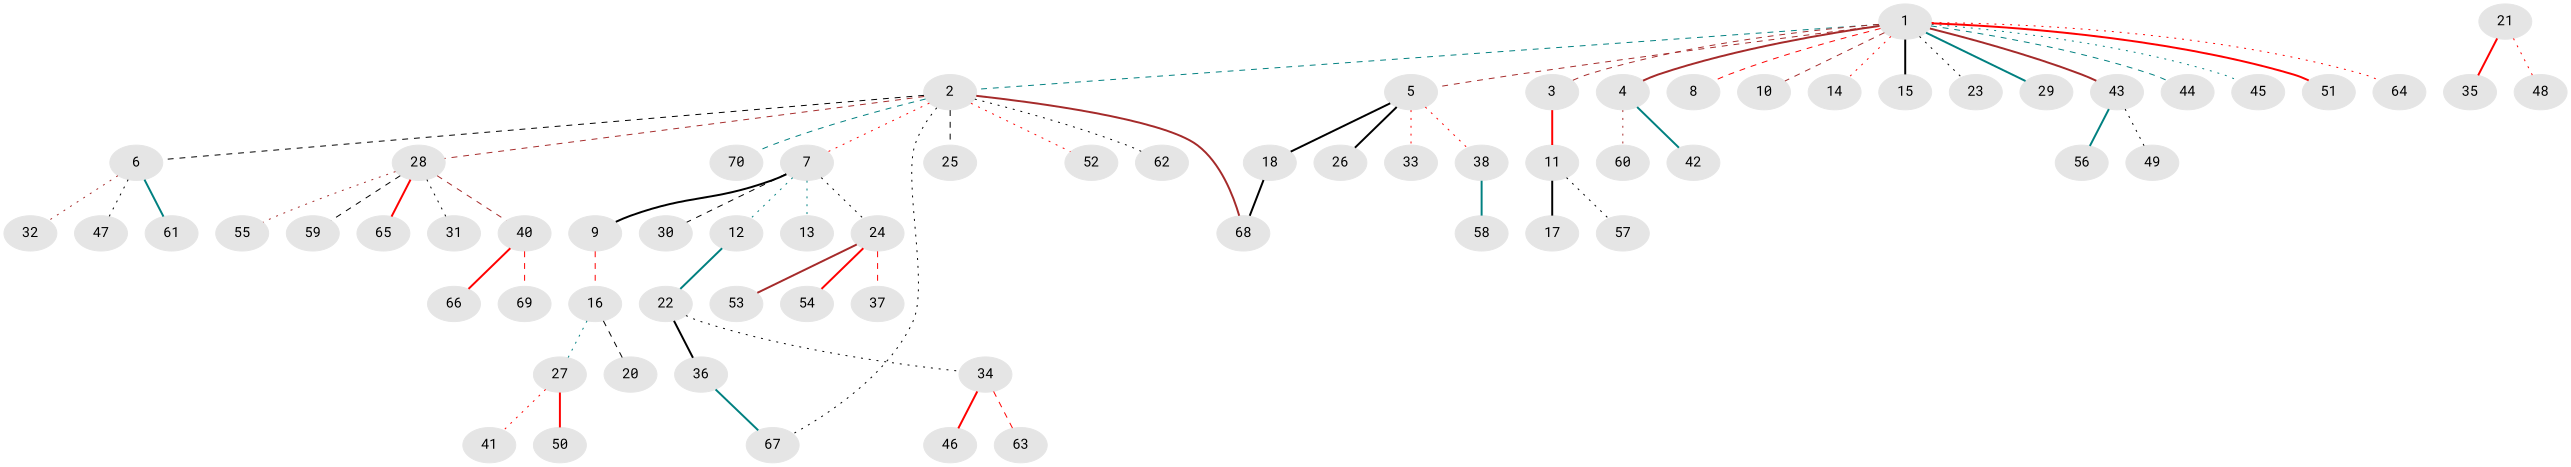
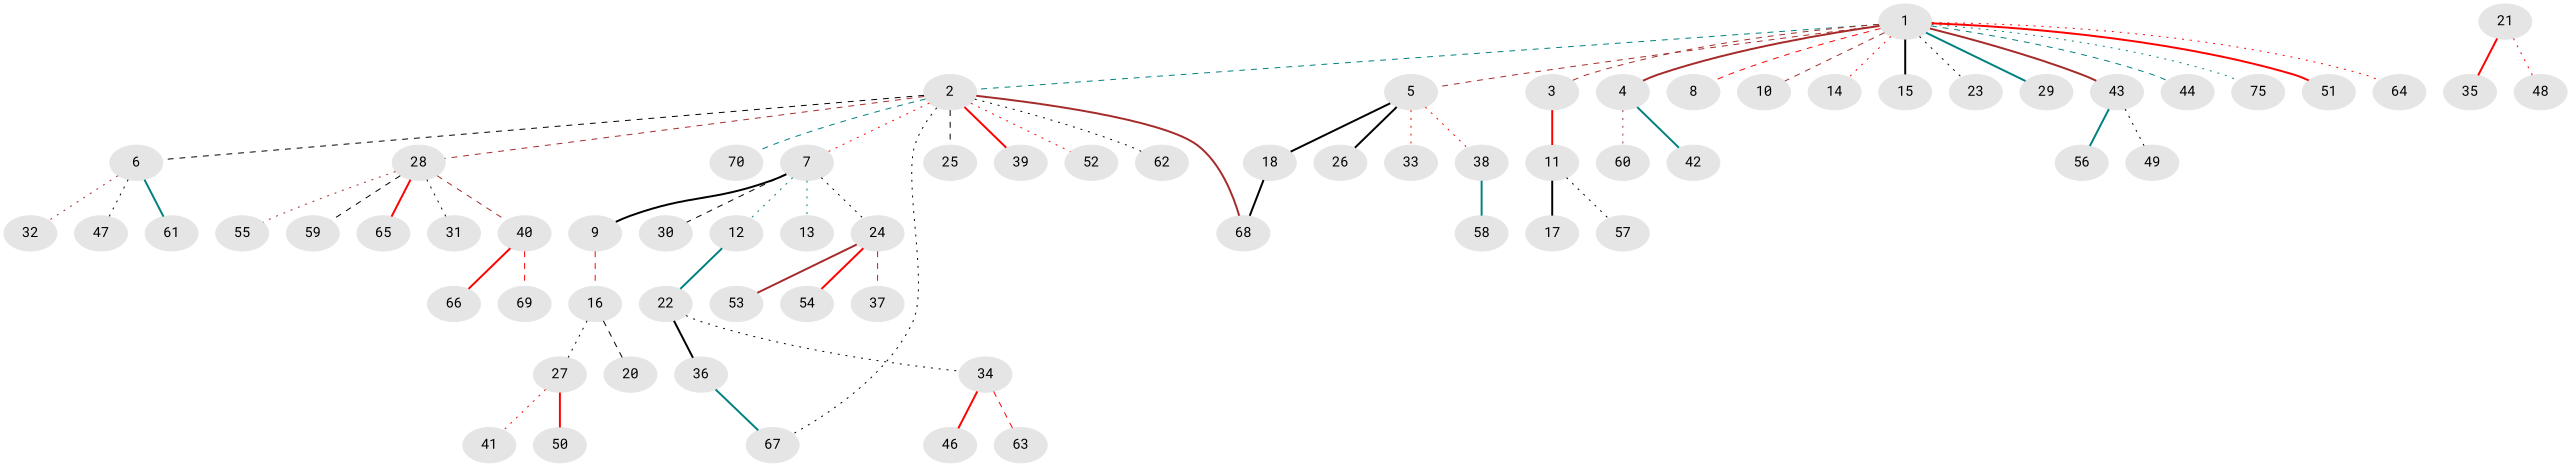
  graph {
    fontname="Roboto Mono"
    node [color=gray90 fontname="Roboto Mono" style=filled]
    edge [color=red fontname="Roboto Mono" style=bold weight=1.0]
    1
    2
    3
    4
    5
    8
    10
    14
    15
    23
    29
    43
    44
-   45
+   45 [label=75]
    51
    64
    6
    7
    25
    28
+   39
    52
    62
    67
    68
    70
    11
    42
    60
    18
    26
    33
    38
    49
    56
    32
    47
    61
    9
    12
    13
    24
    30
    31
    40
    55
    59
    65
    17
    57
    58
    16
    22
    37
    53
    54
    20
    27
    21
    35
    48
    34
    36
    41
    50
    46
    63
    66
    69
    1 -- 2 [color=teal style=dashed]
    1 -- 3 [color=brown style=dashed]
    1 -- 4 [color=brown]
    1 -- 5 [color=brown style=dashed]
    1 -- 8 [style=dashed]
    1 -- 10 [color=brown style=dashed]
    1 -- 14 [style=dotted]
    1 -- 15 [color=black]
    1 -- 23 [color=black style=dotted]
    1 -- 29 [color=teal]
    1 -- 43 [color=brown]
    1 -- 44 [color=teal style=dashed]
    1 -- 45 [color=teal style=dotted]
    1 -- 51
    1 -- 64 [style=dotted]
    2 -- 6 [color=black style=dashed]
    2 -- 7 [style=dotted]
    2 -- 25 [color=black style=dashed]
    2 -- 28 [color=brown style=dashed]
+   2 -- 39
    2 -- 52 [style=dotted]
    2 -- 62 [color=black style=dotted]
    2 -- 67 [color=black style=dotted]
    2 -- 68 [color=brown]
    2 -- 70 [color=teal style=dashed]
    3 -- 11
    4 -- 42 [color=teal]
    4 -- 60 [color=brown style=dotted]
    5 -- 18 [color=black]
    5 -- 26 [color=black]
    5 -- 33 [style=dotted]
    5 -- 38 [style=dotted]
    43 -- 49 [color=black style=dotted]
    43 -- 56 [color=teal]
    6 -- 32 [color=brown style=dotted]
    6 -- 47 [color=black style=dotted]
    6 -- 61 [color=teal]
    7 -- 9 [color=black]
    7 -- 12 [color=teal style=dotted]
    7 -- 13 [color=teal style=dotted]
    7 -- 24 [color=black style=dotted]
    7 -- 30 [color=black style=dashed]
    28 -- 31 [color=black style=dotted]
    28 -- 40 [color=brown style=dashed]
    28 -- 55 [color=brown style=dotted]
    28 -- 59 [color=black style=dashed]
    28 -- 65
    11 -- 17 [color=black]
    11 -- 57 [color=black style=dotted]
    18 -- 68 [color=black]
    38 -- 58 [color=teal]
    9 -- 16 [style=dashed]
    12 -- 22 [color=teal]
    24 -- 37 [style=dashed]
    24 -- 53 [color=brown]
    24 -- 54
    40 -- 66
    40 -- 69 [style=dashed]
    16 -- 20 [color=black style=dashed]
-   16 -- 27 [color=teal style=dotted]
+   16 -- 27 [color=black style=dotted]
    22 -- 34 [color=black style=dotted]
    22 -- 36 [color=black]
    27 -- 41 [style=dotted]
    27 -- 50 [weight=2.0]
    21 -- 35
    21 -- 48 [style=dotted]
    34 -- 46
    34 -- 63 [style=dashed]
    36 -- 67 [color=teal]
  }
